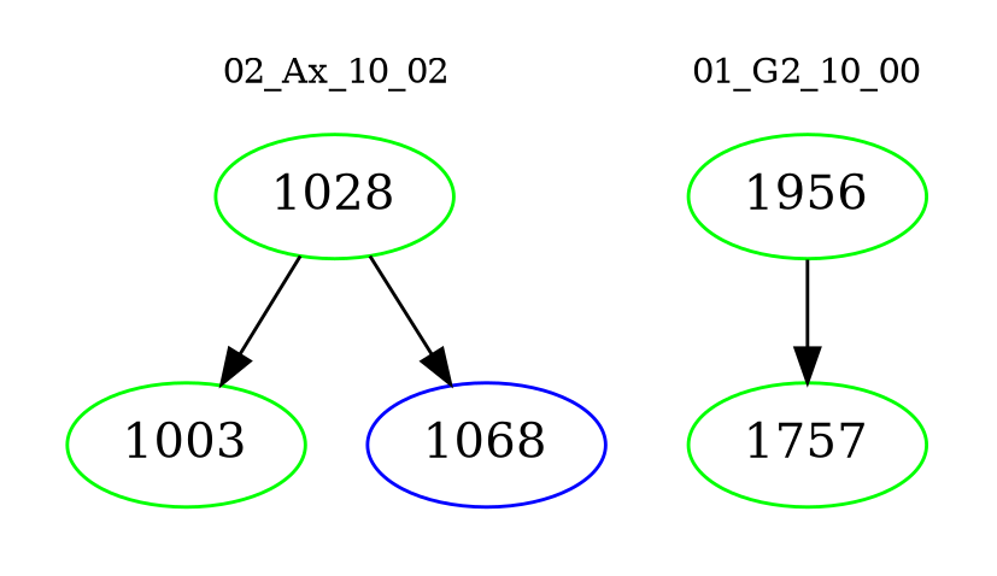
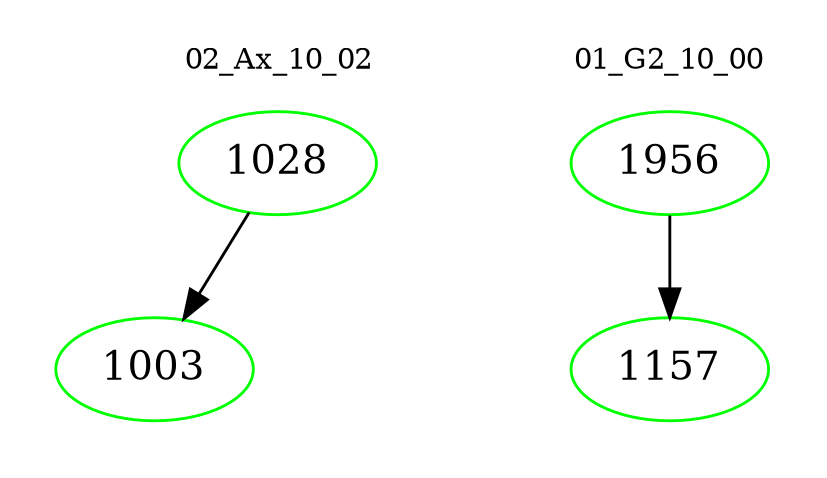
  digraph {
    node [color=green]
    edge [color=black]
    n1 [label=1028]
    n2 [label=1003]
-   n3 [color=blue label=1068]
    n4 [label=1956]
-   n5 [label=1757]
+   n5 [label=1157]
    subgraph cluster_1 {
      color=white
      fontsize=10
      label="02_Ax_10_02"
      n1
      n2
-     n3
    }
    subgraph cluster_2 {
      color=white
      fontsize=10
      label="01_G2_10_00"
      n4
      n5
    }
    n1 -> n2
-   n1 -> n3
    n4 -> n5
  }
